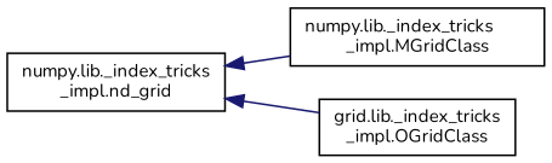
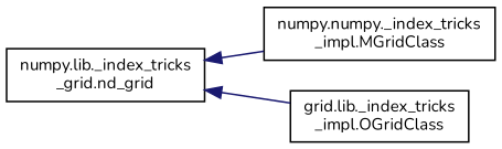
  digraph {
    fontname=Nunito
    rankdir=LR
    node [color=black fillcolor=white fontname=Nunito fontsize=10 shape=record style=filled]
    edge [color=midnightblue dir=back fontname=Nunito fontsize=10 labelfontname=Helvetica labelfontsize=10 style=solid]
-   n1 [height=0.2 label="numpy.lib._index_tricks\l_impl.nd_grid" width=0.4]
-   n2 [height=0.2 label="numpy.lib._index_tricks\l_impl.MGridClass" width=0.4]
+   n1 [height=0.2 label="numpy.lib._index_tricks\l_grid.nd_grid" width=0.4]
+   n2 [height=0.2 label="numpy.numpy._index_tricks\l_impl.MGridClass" width=0.4]
    n3 [height=0.2 label="grid.lib._index_tricks\l_impl.OGridClass" width=0.4]
    n1 -> n2
    n1 -> n3
  }
